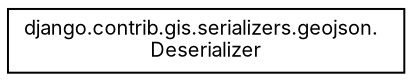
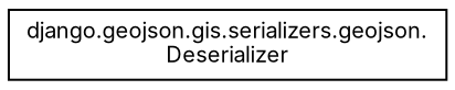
  digraph {
    rankdir=LR
    fontname=Inter
-   n1 [color=black fillcolor=white fontname=Inter fontsize=10 height=0.2 label="django.contrib.gis.serializers.geojson.\lDeserializer" shape=record style=filled width=0.4]
+   n1 [color=black fillcolor=white fontname=Inter fontsize=10 height=0.2 label="django.geojson.gis.serializers.geojson.\lDeserializer" shape=record style=filled width=0.4]
  }
